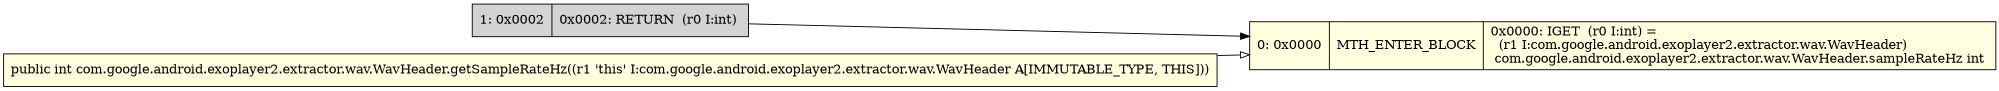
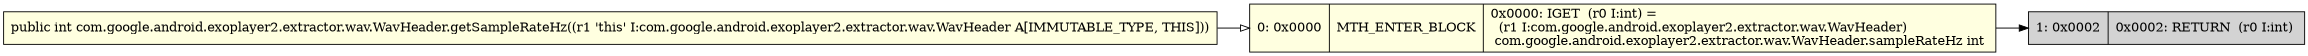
  digraph {
    rankdir=LR
    node [shape=record style=filled fillcolor=lightyellow]
    n1 [label="{0\:\ 0x0000|MTH_ENTER_BLOCK\l|0x0000: IGET  (r0 I:int) = \l  (r1 I:com.google.android.exoplayer2.extractor.wav.WavHeader)\l com.google.android.exoplayer2.extractor.wav.WavHeader.sampleRateHz int \l}"]
    n2 [label="{1\:\ 0x0002|0x0002: RETURN  (r0 I:int) \l}" fillcolor=lightgrey]
    n3 [label="{public int com.google.android.exoplayer2.extractor.wav.WavHeader.getSampleRateHz((r1 'this' I:com.google.android.exoplayer2.extractor.wav.WavHeader A[IMMUTABLE_TYPE, THIS])) }"]
-   n2 -> n1 [arrowhead=normal]
+   n1 -> n2 [arrowhead=normal]
    n3 -> n1 [arrowhead=onormal]
  }
